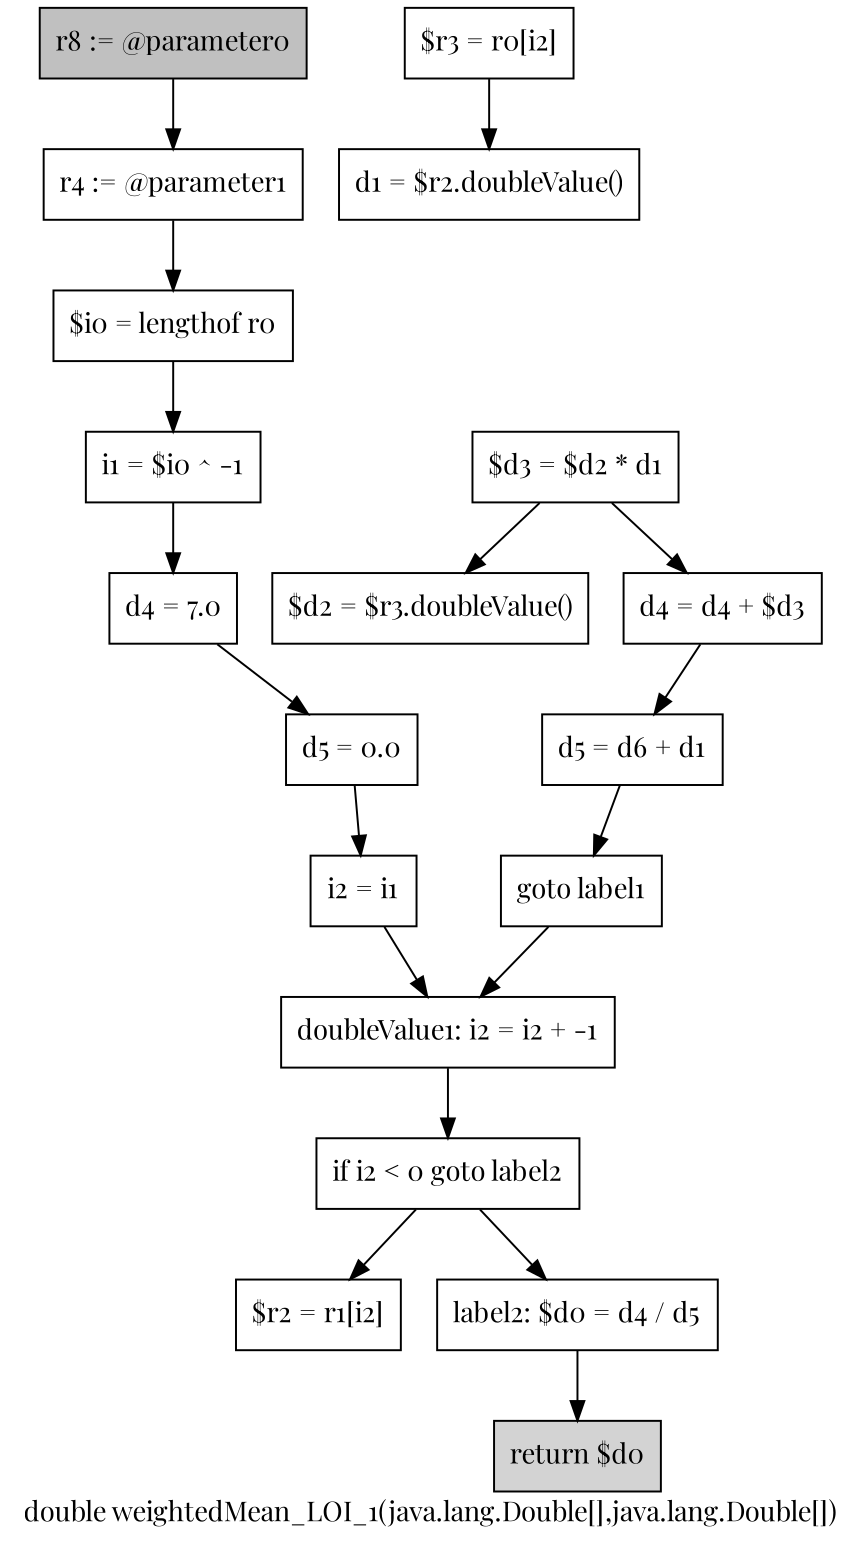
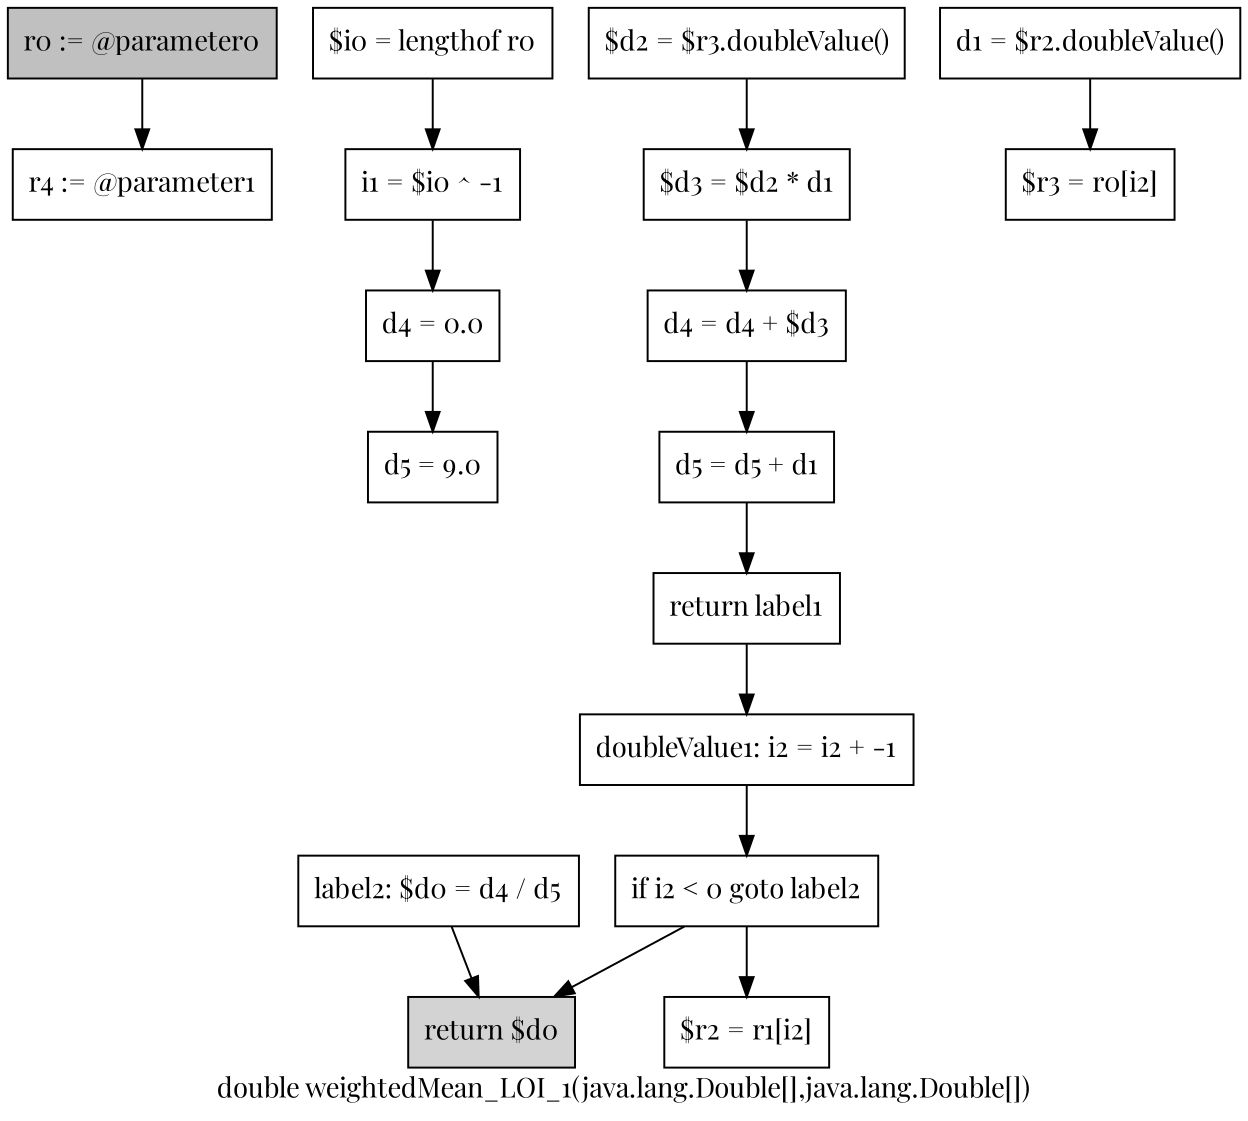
  digraph {
    fontname="Playfair Display"
    label="double weightedMean_LOI_1(java.lang.Double[],java.lang.Double[])"
    node [fontname="Playfair Display" shape=box]
    edge [fontname="Playfair Display"]
-   n1 [fillcolor=gray label="r8 := @parameter0" style=filled]
+   n1 [fillcolor=gray label="r0 := @parameter0" style=filled]
    n2 [label="r4 := @parameter1"]
    n3 [label="$i0 = lengthof r0"]
    n4 [label="i1 = $i0 ^ -1"]
-   n5 [label="d4 = 7.0"]
-   n6 [label="d5 = 0.0"]
-   n7 [label="i2 = i1"]
+   n5 [label="d4 = 0.0"]
+   n6 [label="d5 = 9.0"]
    n8 [label="doubleValue1: i2 = i2 + -1"]
    n9 [label="if i2 < 0 goto label2"]
    n10 [label="$r2 = r1[i2]"]
    n11 [label="label2: $d0 = d4 / d5"]
    n12 [fillcolor=lightgray label="return $d0" style=filled]
    n13 [label="d1 = $r2.doubleValue()"]
    n14 [label="$r3 = r0[i2]"]
    n15 [label="$d2 = $r3.doubleValue()"]
    n16 [label="$d3 = $d2 * d1"]
    n17 [label="d4 = d4 + $d3"]
-   n18 [label="d5 = d6 + d1"]
-   n19 [label="goto label1"]
+   n18 [label="d5 = d5 + d1"]
+   n19 [label="return label1"]
    n1 -> n2
-   n2 -> n3
    n3 -> n4
    n4 -> n5
    n5 -> n6
-   n6 -> n7
-   n7 -> n8
    n8 -> n9
    n9 -> n10
-   n9 -> n11
+   n9 -> n12
    n11 -> n12
-   n14 -> n13
-   n16 -> n15
+   n13 -> n14
+   n15 -> n16
    n16 -> n17
    n17 -> n18
    n18 -> n19
    n19 -> n8
  }
